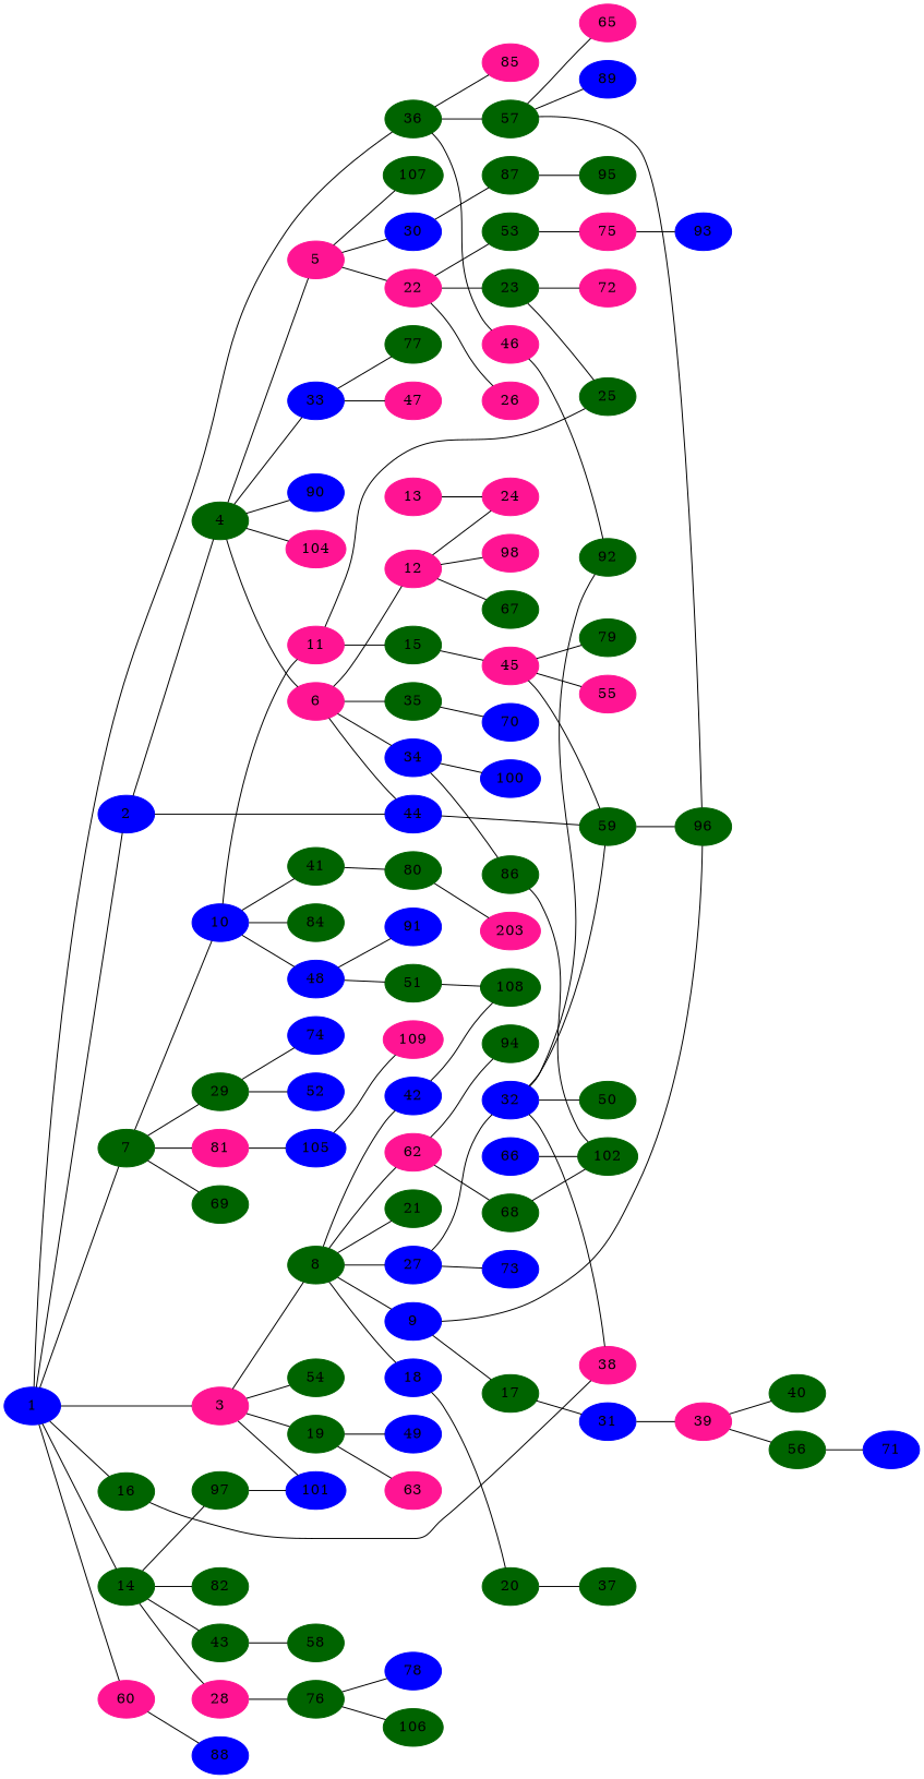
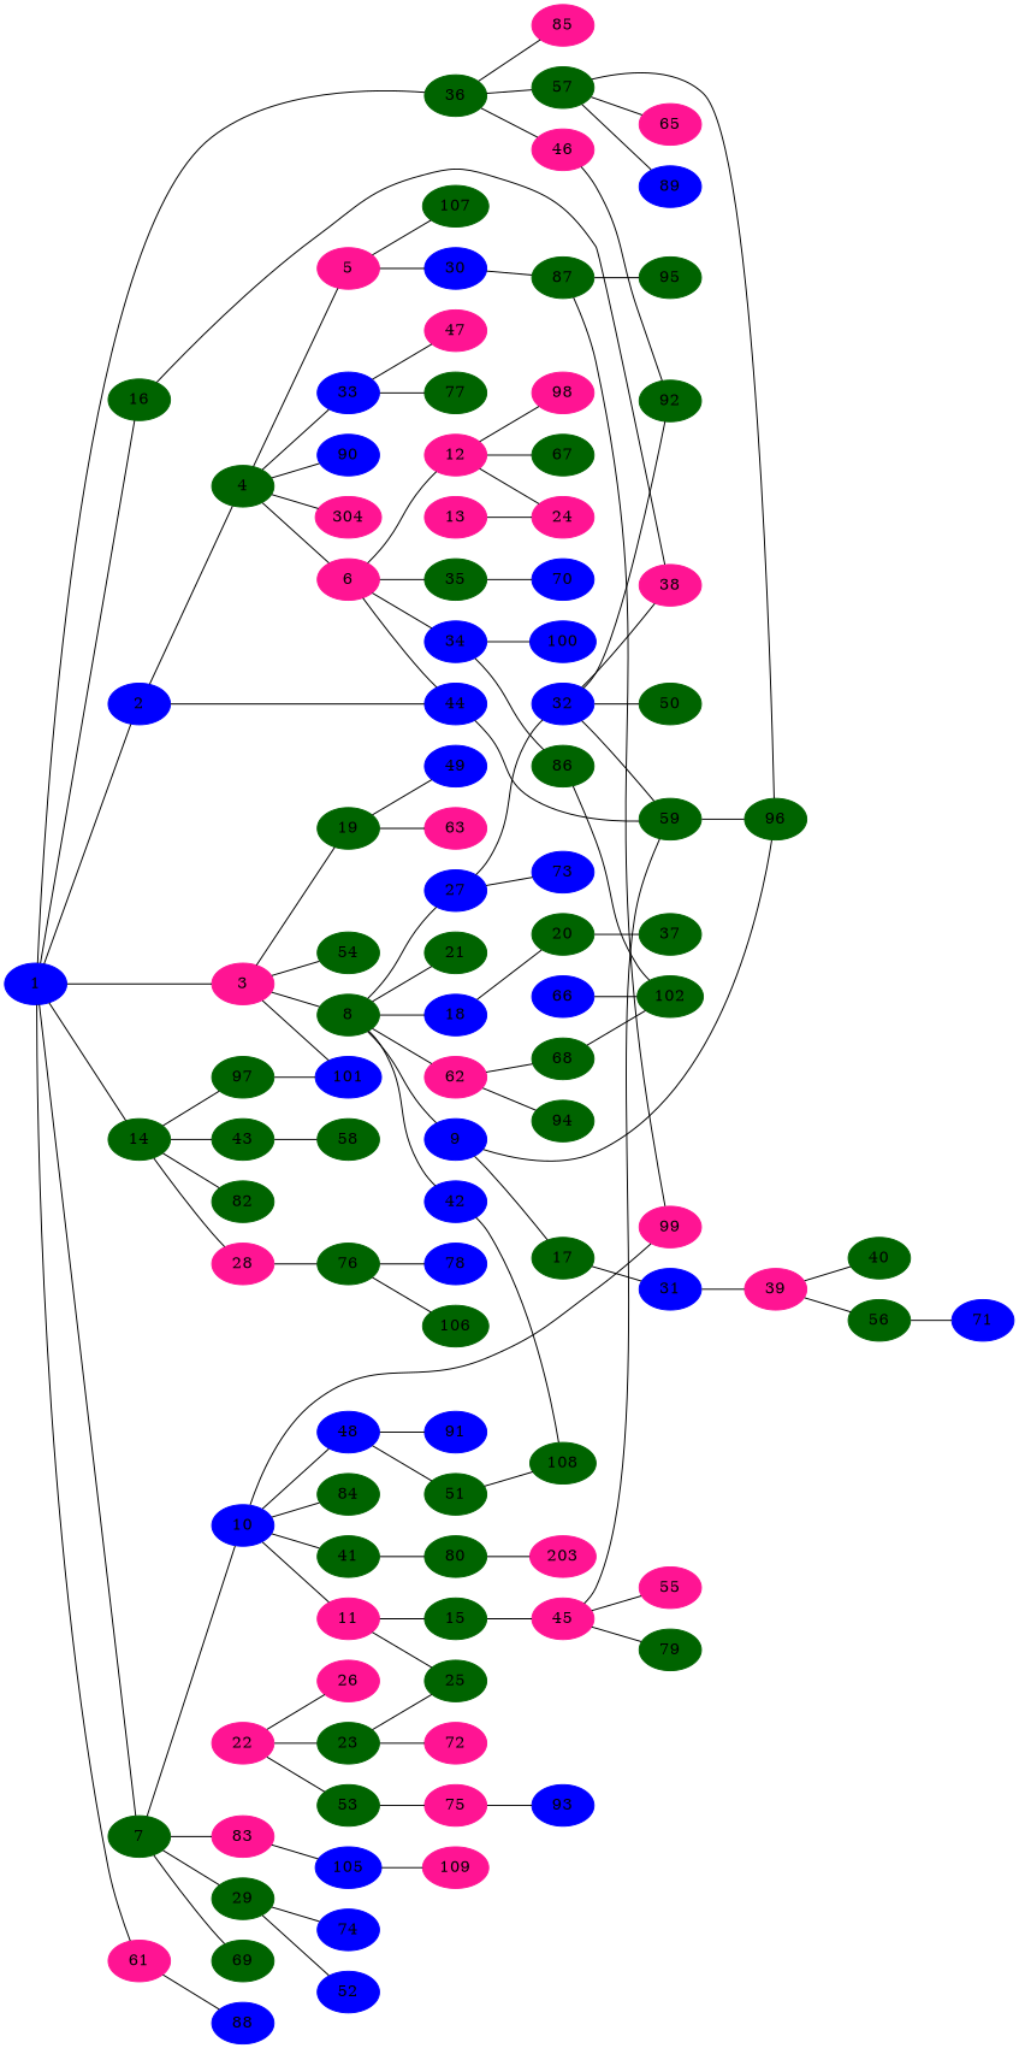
  graph {
    rankdir=LR
    node [color=darkgreen style=filled]
    1 [color=blue]
    2 [color=blue]
    3 [color=deeppink]
    7
    14
    16
    36
-   61 [color=deeppink label=60]
+   61 [color=deeppink]
    4
    44 [color=blue]
    8
    19
    54
    101 [color=blue]
    10 [color=blue]
    29
    69
-   83 [color=deeppink label=81]
+   83 [color=deeppink]
    28 [color=deeppink]
    43
    82
    97
    38 [color=deeppink]
    46 [color=deeppink]
    57
    85 [color=deeppink]
    88 [color=blue]
    5 [color=deeppink]
    6 [color=deeppink]
    33 [color=blue]
    90 [color=blue]
-   104 [color=deeppink]
+   104 [color=deeppink label=304]
    59
    9 [color=blue]
    18 [color=blue]
    21
    27 [color=blue]
    42 [color=blue]
    62 [color=deeppink]
    49 [color=blue]
    63 [color=deeppink]
    22 [color=deeppink]
    30 [color=blue]
    107
    12 [color=deeppink]
    34 [color=blue]
    35
    47 [color=deeppink]
    77
    23
    26 [color=deeppink]
    53
    87
    67
    98 [color=deeppink]
    24 [color=deeppink]
    86
    100 [color=blue]
    70 [color=blue]
    11 [color=deeppink]
    41
    48 [color=blue]
    84
+   99 [color=deeppink]
    52 [color=blue]
    74 [color=blue]
    105 [color=blue]
    17
    96
    20
    32 [color=blue]
    73 [color=blue]
    108
    68
    94
    31 [color=blue]
    15
    25
    80
    51
    91 [color=blue]
    45 [color=deeppink]
    13 [color=deeppink]
    76
    58
    55 [color=deeppink]
    79
    39 [color=deeppink]
    37
    72 [color=deeppink]
    75 [color=deeppink]
    50
    92
    78 [color=blue]
    106
    95
    40
    56
    102
    65 [color=deeppink]
    89 [color=blue]
    71 [color=blue]
    n103 [color=deeppink label=203]
    93 [color=blue]
    66 [color=blue]
    109 [color=deeppink]
    1 -- 2
    1 -- 3
    1 -- 7
    1 -- 14
    1 -- 16
    1 -- 36
    1 -- 61
    2 -- 4
    2 -- 44
    3 -- 8
    3 -- 19
    3 -- 54
    3 -- 101
    7 -- 10
    7 -- 29
    7 -- 69
    7 -- 83
    14 -- 28
    14 -- 43
    14 -- 82
    14 -- 97
    16 -- 38
    36 -- 46
    36 -- 57
    36 -- 85
    61 -- 88
    4 -- 5
    4 -- 6
    4 -- 33
    4 -- 90
    4 -- 104
    44 -- 59
    8 -- 9
    8 -- 18
    8 -- 21
    8 -- 27
    8 -- 42
    8 -- 62
    19 -- 49
    19 -- 63
    10 -- 11
    10 -- 41
    10 -- 48
    10 -- 84
+   10 -- 99
    29 -- 52
    29 -- 74
    83 -- 105
    28 -- 76
    43 -- 58
    97 -- 101
    46 -- 92
    57 -- 96
    57 -- 65
    57 -- 89
-   5 -- 22
    5 -- 30
    5 -- 107
    6 -- 44
    6 -- 12
    6 -- 34
    6 -- 35
    33 -- 47
    33 -- 77
    59 -- 96
    9 -- 17
    9 -- 96
    18 -- 20
    27 -- 32
    27 -- 73
    42 -- 108
    62 -- 68
    62 -- 94
    22 -- 23
    22 -- 26
    22 -- 53
    30 -- 87
    12 -- 67
    12 -- 98
    12 -- 24
    34 -- 86
    34 -- 100
    35 -- 70
    23 -- 25
    23 -- 72
    53 -- 75
+   87 -- 99
    87 -- 95
    86 -- 102
    11 -- 15
    11 -- 25
    41 -- 80
    48 -- 51
    48 -- 91
    105 -- 109
    17 -- 31
    20 -- 37
    32 -- 38
    32 -- 59
    32 -- 50
    32 -- 92
    68 -- 102
    31 -- 39
    15 -- 45
    80 -- n103
    51 -- 108
    45 -- 59
    45 -- 55
    45 -- 79
    13 -- 24
    76 -- 78
    76 -- 106
    39 -- 40
    39 -- 56
    75 -- 93
    56 -- 71
    66 -- 102
  }
